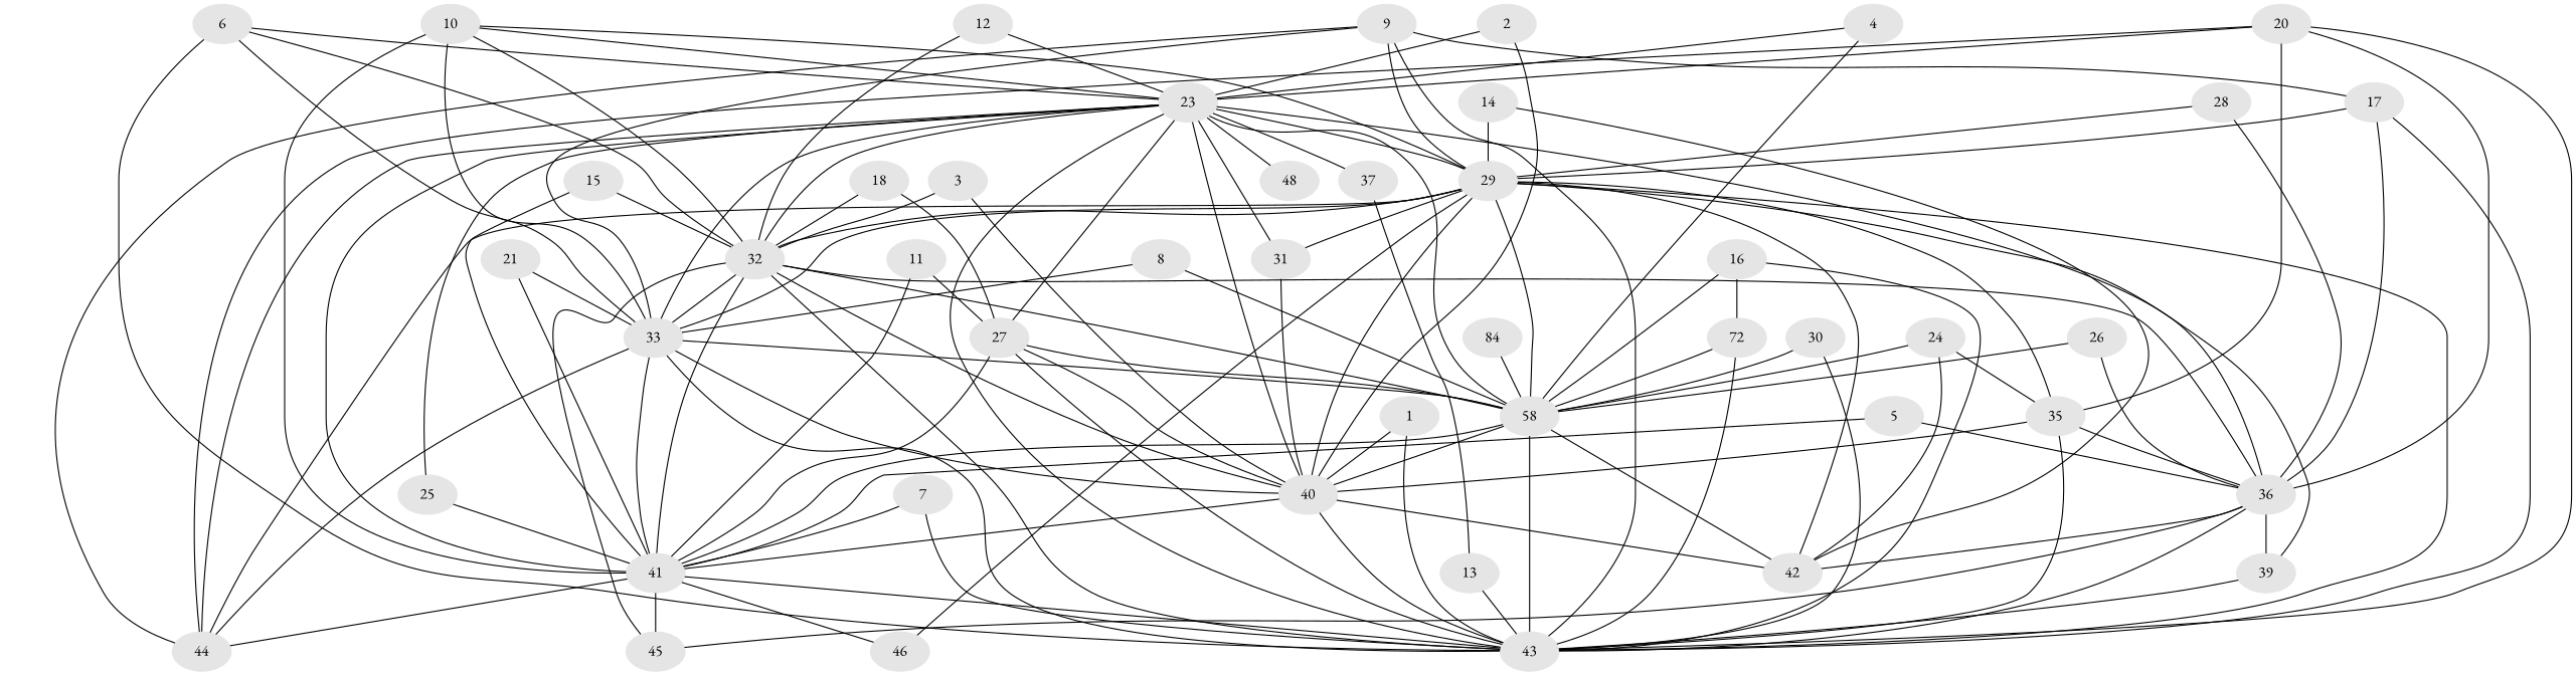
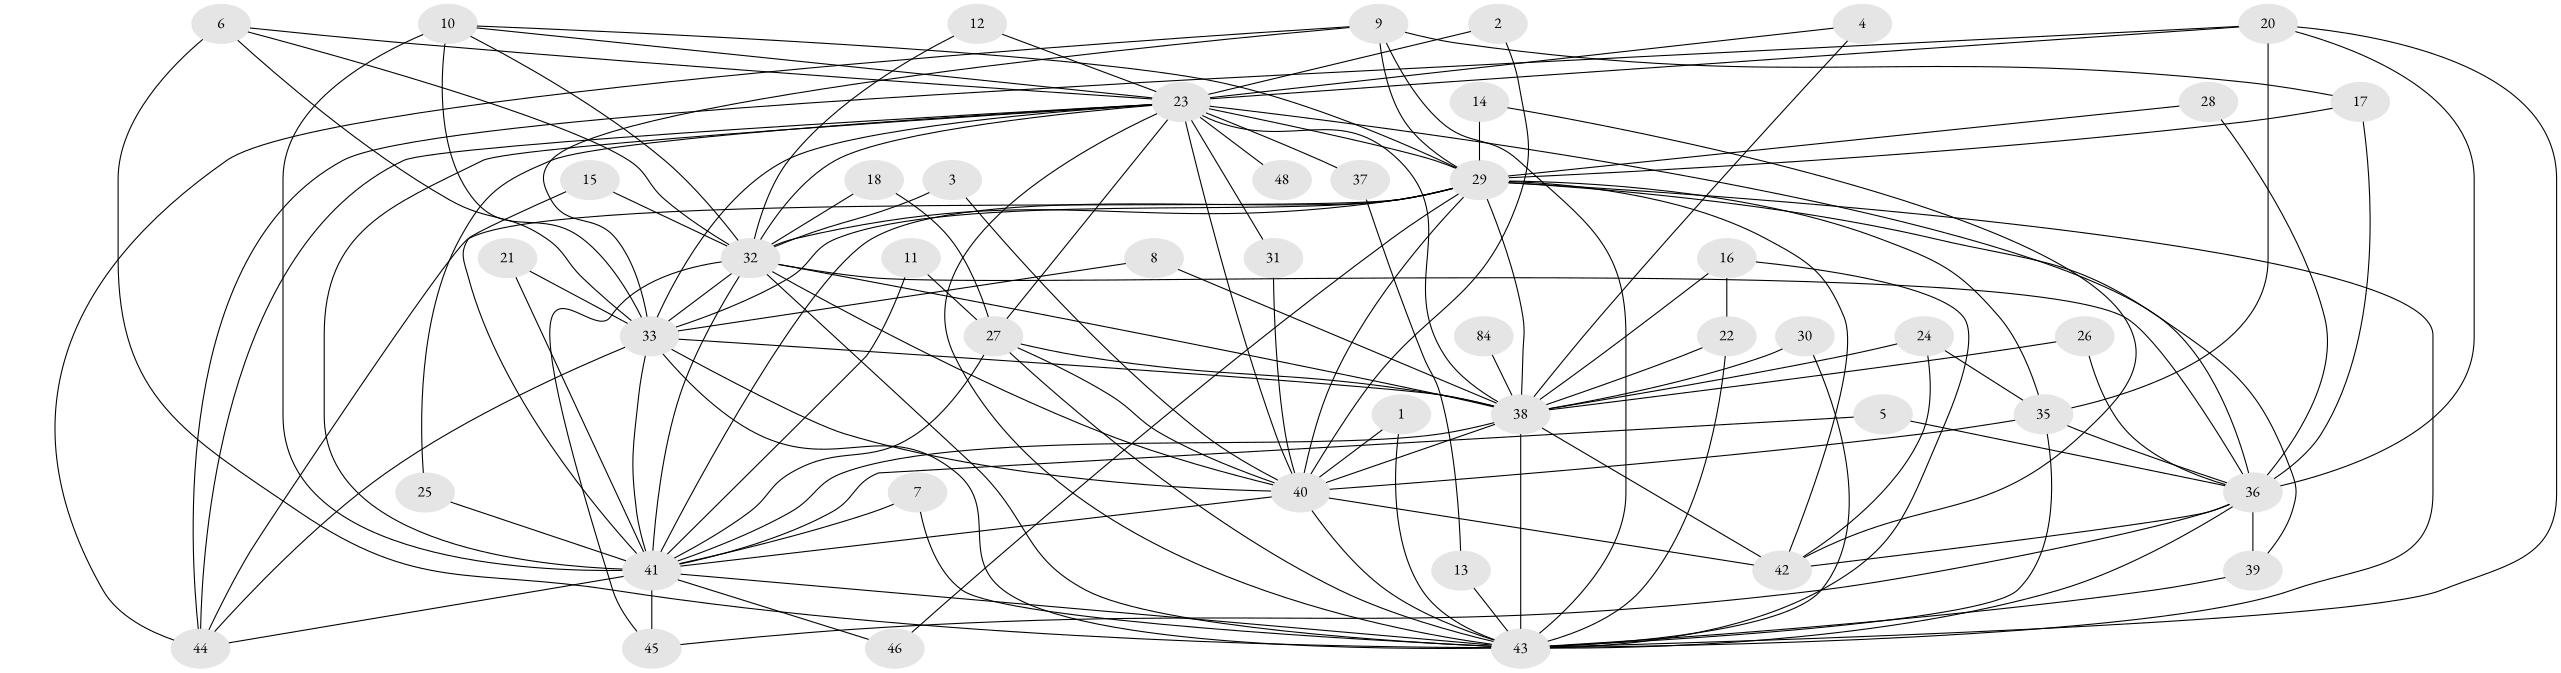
  graph {
    fontname="EB Garamond"
    node [color=gray90 fontname="EB Garamond" style=filled]
    edge [fontname="EB Garamond" weight=1.0]
    1
    40
    43
    41
    42
    2
    23
    32
-   38 [label=58]
+   38
    36
    33
    29
    44
    27
    25
    31
    37
    48
    3
    45
    4
    5
    39
    46
    6
    7
    8
    9
    17
    35
    10
    11
    12
    13
    14
    15
    16
-   22 [label=72]
+   22
    18
    20
    21
    24
    26
    28
    30
    n46 [label=84]
    1 -- 40
    1 -- 43
    40 -- 43
    40 -- 41
    40 -- 42
    41 -- 43
    41 -- 44
    41 -- 45
    41 -- 46
    2 -- 40
    2 -- 23
    23 -- 40 [weight=2.0]
    23 -- 43 [weight=2.0]
    23 -- 41 [weight=3.0]
    23 -- 32 [weight=2.0]
    23 -- 38 [weight=4.0]
    23 -- 36
    23 -- 33 [weight=2.0]
    23 -- 29 [weight=2.0]
    23 -- 44
    23 -- 27
    23 -- 25
    23 -- 31
    23 -- 37
    23 -- 48 [weight=2.0]
    32 -- 40
    32 -- 43 [weight=2.0]
    32 -- 41
    32 -- 38 [weight=2.0]
    32 -- 36
    32 -- 33
    32 -- 45
    38 -- 40 [weight=2.0]
    38 -- 43 [weight=2.0]
    38 -- 41 [weight=4.0]
    38 -- 42
    36 -- 43
    36 -- 42
    36 -- 45
    36 -- 39
    33 -- 40
    33 -- 43
    33 -- 41 [weight=2.0]
    33 -- 38 [weight=2.0]
    33 -- 44
    29 -- 40 [weight=2.0]
    29 -- 43
-   29 -- 31
+   29 -- 41
    29 -- 42 [weight=2.0]
    29 -- 32
    29 -- 38 [weight=3.0]
    29 -- 33
    29 -- 44
    29 -- 39
    29 -- 46
    29 -- 35
    27 -- 40
    27 -- 43
    27 -- 41
    27 -- 38
    25 -- 41
    31 -- 40
    37 -- 13
    3 -- 40
    3 -- 32
    4 -- 23
    4 -- 38
    5 -- 41
    5 -- 36
    39 -- 43
    6 -- 43
    6 -- 23
    6 -- 32
    6 -- 33
    7 -- 43
    7 -- 41
    8 -- 38
    8 -- 33
    9 -- 43
    9 -- 33
    9 -- 29
    9 -- 44
    9 -- 17
-   17 -- 43
    17 -- 36
    17 -- 29
    35 -- 40
    35 -- 43 [weight=2.0]
    35 -- 36
    10 -- 41 [weight=3.0]
    10 -- 23
    10 -- 32
    10 -- 33
    10 -- 29
    11 -- 41
    11 -- 27
    12 -- 23
    12 -- 32
    13 -- 43
    14 -- 42
    14 -- 29
    15 -- 41
    15 -- 32
    16 -- 43
    16 -- 38
    16 -- 22
    22 -- 43
    22 -- 38
    18 -- 32
    18 -- 27
    20 -- 43
    20 -- 23
    20 -- 36
    20 -- 44
    20 -- 35
    21 -- 41
    21 -- 33
    24 -- 42
    24 -- 38
    24 -- 35
    26 -- 38 [weight=2.0]
    26 -- 36
    28 -- 36
    28 -- 29
    30 -- 43
    30 -- 38
    n46 -- 38 [weight=2.0]
  }
